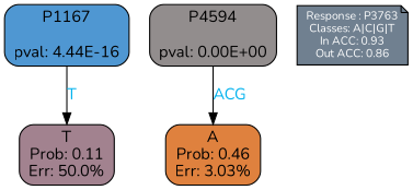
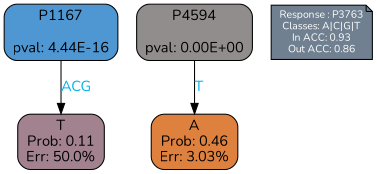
  digraph {
    fontname=Nunito
    ranksep=equally
    splines=polylines
    node [color=black fontname=Nunito shape=box style="filled, rounded"]
    edge [fontcolor=deepskyblue2 fontname=Nunito]
    n1 [fillcolor="#a2828f" label="T\nProb: 0.11\nErr: 50.0%"]
    n2 [fillcolor="#df813e" label="A\nProb: 0.46\nErr: 3.03%"]
    n3 [align=left fillcolor=slategray fontcolor=white fontsize=10 label="Response : P3763\nClasses: A|C|G|T\nIn ACC: 0.93\nOut ACC: 0.86\n" shape=note style=filled]
    n4 [fillcolor="#928d8d" label="P4594\n\npval: 0.00E+00"]
    n5 [fillcolor="#4f97d2" label="P1167\n\npval: 4.44E-16"]
    subgraph sub_1 {
      rank=same
      n1
      n2
    }
    subgraph sub_2 {
      rank=same
      n3
      n4
    }
-   n4 -> n2 [label=ACG]
-   n5 -> n1 [label=T]
+   n4 -> n2 [label=T]
+   n5 -> n1 [label=ACG]
  }
